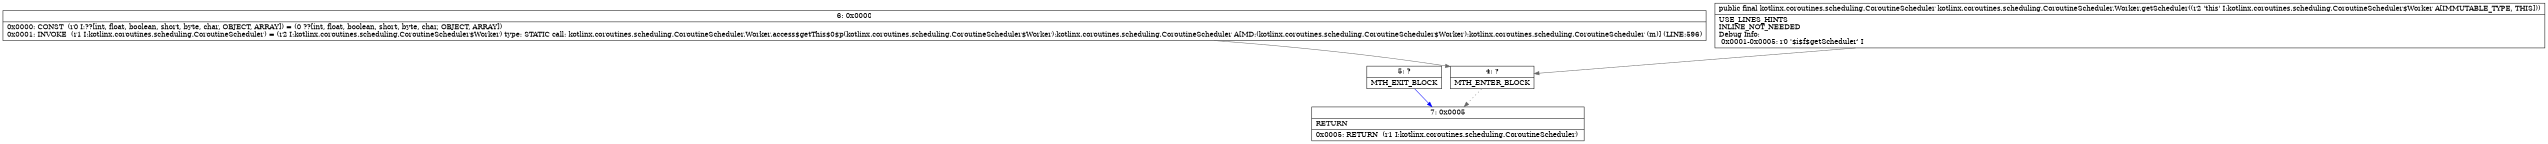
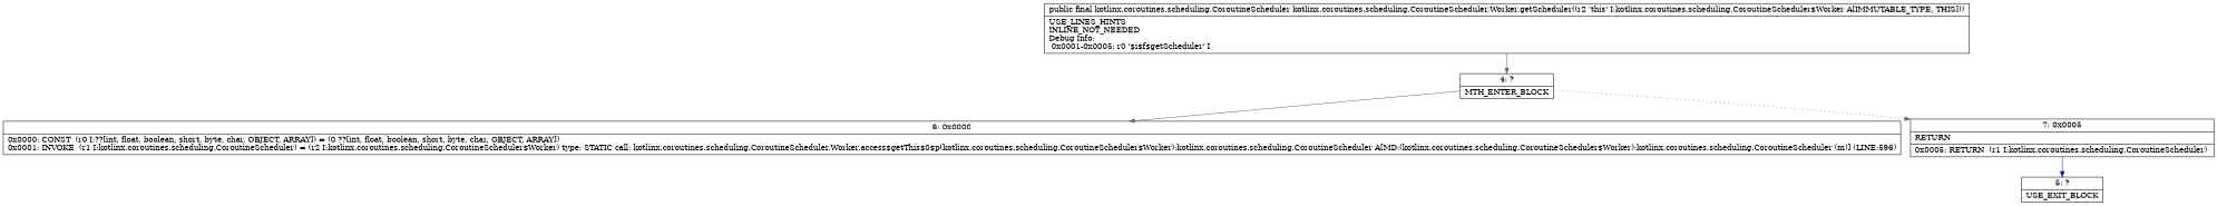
  digraph {
    node [shape=record]
    edge [color=gray40 style=solid]
    n1 [label="{4\:\ ?|MTH_ENTER_BLOCK\l}"]
    n2 [label="{6\:\ 0x0000|0x0000: CONST  (r0 I:??[int, float, boolean, short, byte, char, OBJECT, ARRAY]) = (0 ??[int, float, boolean, short, byte, char, OBJECT, ARRAY]) \l0x0001: INVOKE  (r1 I:kotlinx.coroutines.scheduling.CoroutineScheduler) = (r2 I:kotlinx.coroutines.scheduling.CoroutineScheduler$Worker) type: STATIC call: kotlinx.coroutines.scheduling.CoroutineScheduler.Worker.access$getThis$0$p(kotlinx.coroutines.scheduling.CoroutineScheduler$Worker):kotlinx.coroutines.scheduling.CoroutineScheduler A[MD:(kotlinx.coroutines.scheduling.CoroutineScheduler$Worker):kotlinx.coroutines.scheduling.CoroutineScheduler (m)] (LINE:596)\l}"]
    n3 [label="{7\:\ 0x0005|RETURN\l|0x0005: RETURN  (r1 I:kotlinx.coroutines.scheduling.CoroutineScheduler) \l}"]
-   n4 [label="{5\:\ ?|MTH_EXIT_BLOCK\l}"]
+   n4 [label="{5\:\ ?|USE_EXIT_BLOCK\l}"]
    n5 [label="{public final kotlinx.coroutines.scheduling.CoroutineScheduler kotlinx.coroutines.scheduling.CoroutineScheduler.Worker.getScheduler((r2 'this' I:kotlinx.coroutines.scheduling.CoroutineScheduler$Worker A[IMMUTABLE_TYPE, THIS]))  | USE_LINES_HINTS\lINLINE_NOT_NEEDED\lDebug Info:\l  0x0001\-0x0005: r0 '$i$f$getScheduler' I\l}"]
-   n2 -> n1
+   n1 -> n2
    n1 -> n3 [style=dotted]
-   n4 -> n3 [color=blue]
+   n3 -> n4 [color=blue]
    n5 -> n1
  }
